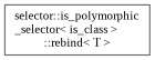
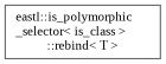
  digraph {
    rankdir=LR
    fontname="Liberation Serif"
-   n1 [color=grey40 fillcolor=white fontname="Liberation Serif" fontsize=10 height=0.2 label="selector::is_polymorphic\l_selector\< is_class \>\l::rebind\< T \>" shape=box style=filled width=0.4]
+   n1 [color=grey40 fillcolor=white fontname="Liberation Serif" fontsize=10 height=0.2 label="eastl::is_polymorphic\l_selector\< is_class \>\l::rebind\< T \>" shape=box style=filled width=0.4]
  }
